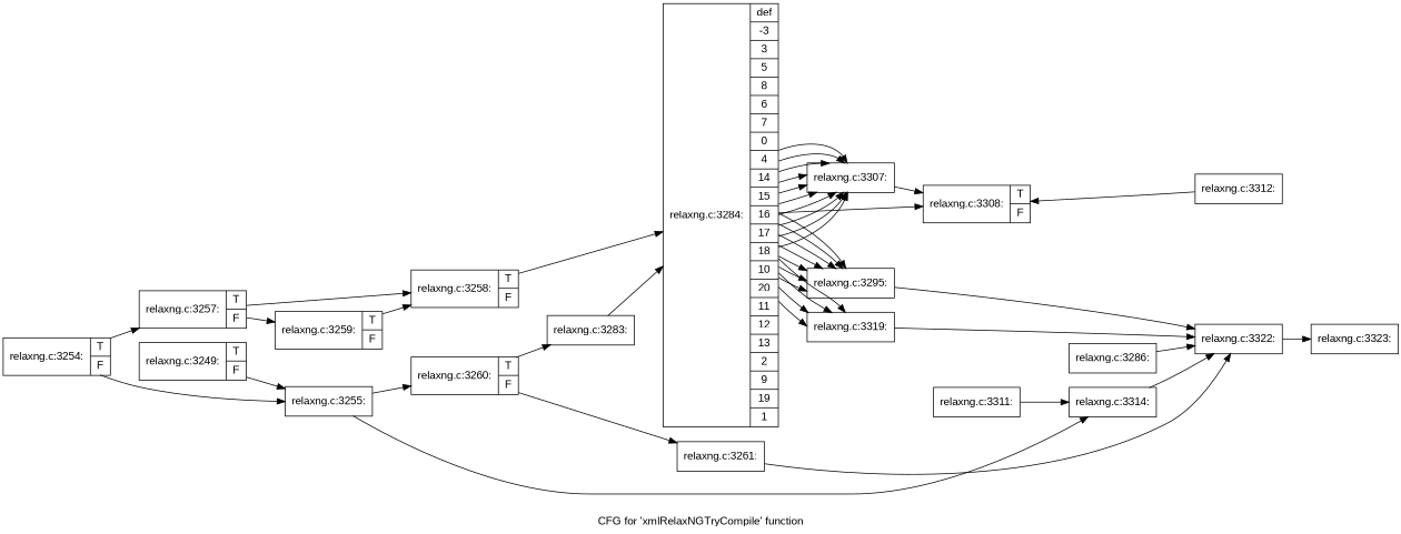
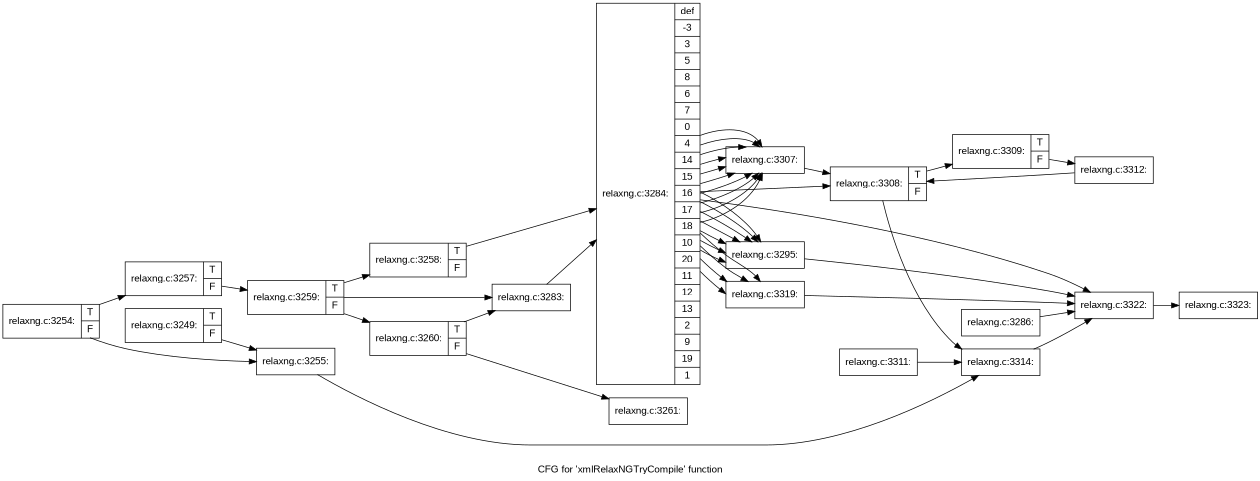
  digraph {
    fontname="Liberation Sans"
    label="CFG for 'xmlRelaxNGTryCompile' function"
    rankdir=LR
    node [fontname="Liberation Sans" shape=record]
    edge [fontname="Liberation Sans"]
    n1 [label="{relaxng.c:3249:|{<s0>T|<s1>F}}"]
    n2 [label="{relaxng.c:3255:}"]
    n3 [label="{relaxng.c:3314:}"]
    n4 [label="{relaxng.c:3254:|{<s0>T|<s1>F}}"]
    n5 [label="{relaxng.c:3257:|{<s0>T|<s1>F}}"]
    n6 [label="{relaxng.c:3323:}"]
    n7 [label="{relaxng.c:3259:|{<s0>T|<s1>F}}"]
    n8 [label="{relaxng.c:3258:|{<s0>T|<s1>F}}"]
    n9 [label="{relaxng.c:3260:|{<s0>T|<s1>F}}"]
    n10 [label="{relaxng.c:3283:}"]
    n11 [label="{relaxng.c:3284:|{<s0>def|<s1>-3|<s2>3|<s3>5|<s4>8|<s5>6|<s6>7|<s7>0|<s8>4|<s9>14|<s10>15|<s11>16|<s12>17|<s13>18|<s14>10|<s15>20|<s16>11|<s17>12|<s18>13|<s19>2|<s20>9|<s21>19|<s22>1}}"]
    n12 [label="{relaxng.c:3261:}"]
    n13 [label="{relaxng.c:3322:}"]
    n14 [label="{relaxng.c:3295:}"]
    n15 [label="{relaxng.c:3307:}"]
    n16 [label="{relaxng.c:3319:}"]
    n17 [label="{relaxng.c:3308:|{<s0>T|<s1>F}}"]
    n18 [label="{relaxng.c:3286:}"]
+   n19 [label="{relaxng.c:3309:|{<s0>T|<s1>F}}"]
    n20 [label="{relaxng.c:3312:}"]
    n21 [label="{relaxng.c:3311:}"]
    n1 -> n2
    n2 -> n3
    n3 -> n13
    n4 -> n2
    n4 -> n5
    n5 -> n7
-   n5 -> n8
    n7 -> n8
-   n2 -> n9
+   n7 -> n9
+   n7 -> n10
    n8 -> n11
    n9 -> n10
    n9 -> n12
    n10 -> n11
-   n12 -> n13
+   n11 -> n13
    n11 -> n14
    n11 -> n14
    n11 -> n14
    n11 -> n14
    n11 -> n14
    n11 -> n14
    n11 -> n14
    n11 -> n15
    n11 -> n15
    n11 -> n15
    n11 -> n15
    n11 -> n15
    n11 -> n15
    n11 -> n15
    n11 -> n15
    n11 -> n15
    n11 -> n15
    n11 -> n16
    n11 -> n16
    n11 -> n16
    n11 -> n16
    n11 -> n17
    n13 -> n6
    n14 -> n13
    n15 -> n17
    n16 -> n13
+   n17 -> n3
+   n17 -> n19
    n18 -> n13
+   n19 -> n20
    n20 -> n17
    n21 -> n3
  }
